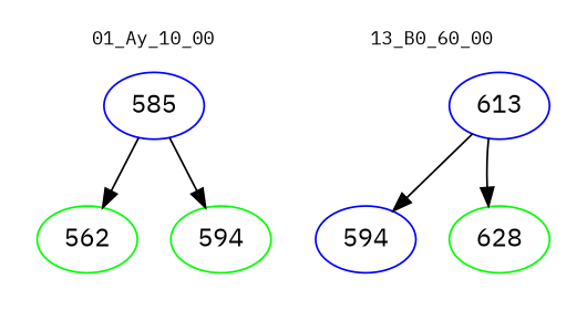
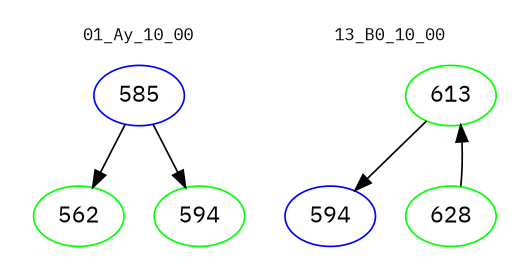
  digraph {
    fontname="IBM Plex Mono"
    node [color=blue fontname="IBM Plex Mono"]
    edge [color=black fontname="IBM Plex Mono"]
    n1 [label=585]
    n2 [color=green label=562]
    n3 [color=green label=594]
-   n4 [label=613]
+   n4 [color=green label=613]
    n5 [label=594]
    n6 [color=green label=628]
    subgraph cluster_1 {
      color=white
      fontsize=10
      label="01_Ay_10_00"
      n1
      n2
      n3
    }
    subgraph cluster_2 {
      color=white
      fontsize=10
-     label="13_B0_60_00"
+     label="13_B0_10_00"
      n4
      n5
      n6
    }
    n1 -> n2
    n1 -> n3
    n4 -> n5
-   n4 -> n6
+   n6 -> n4
  }
